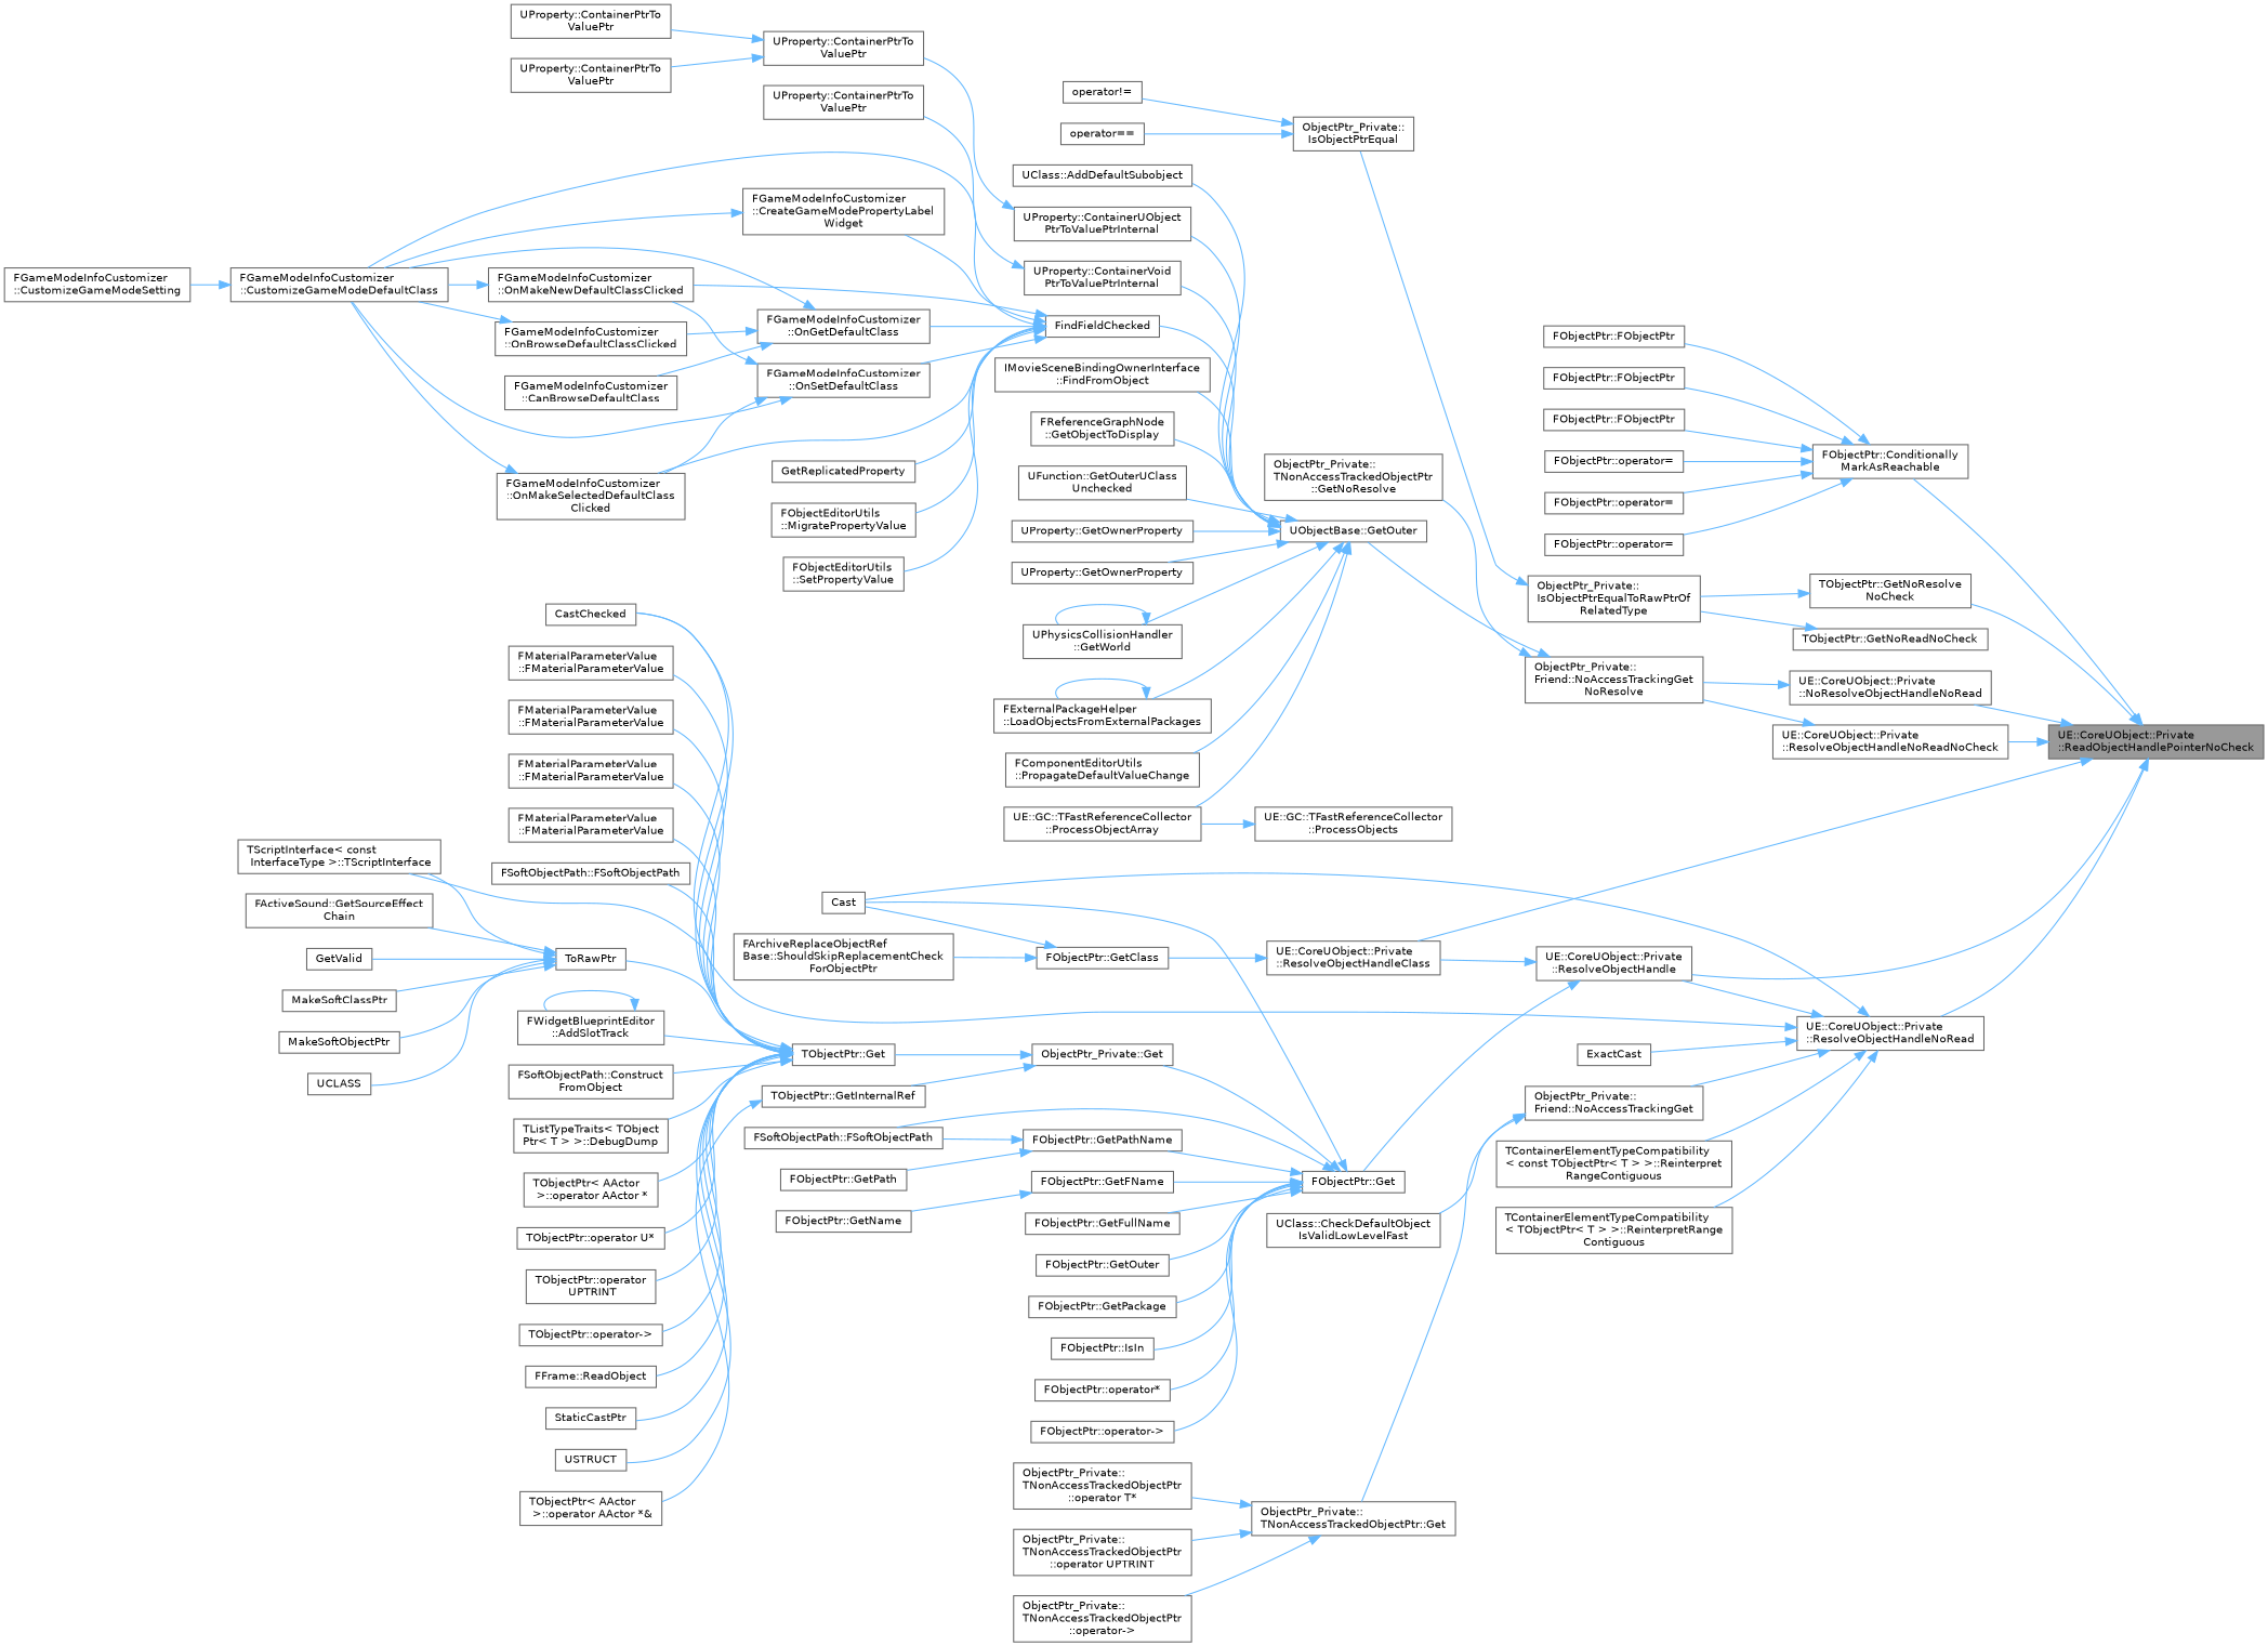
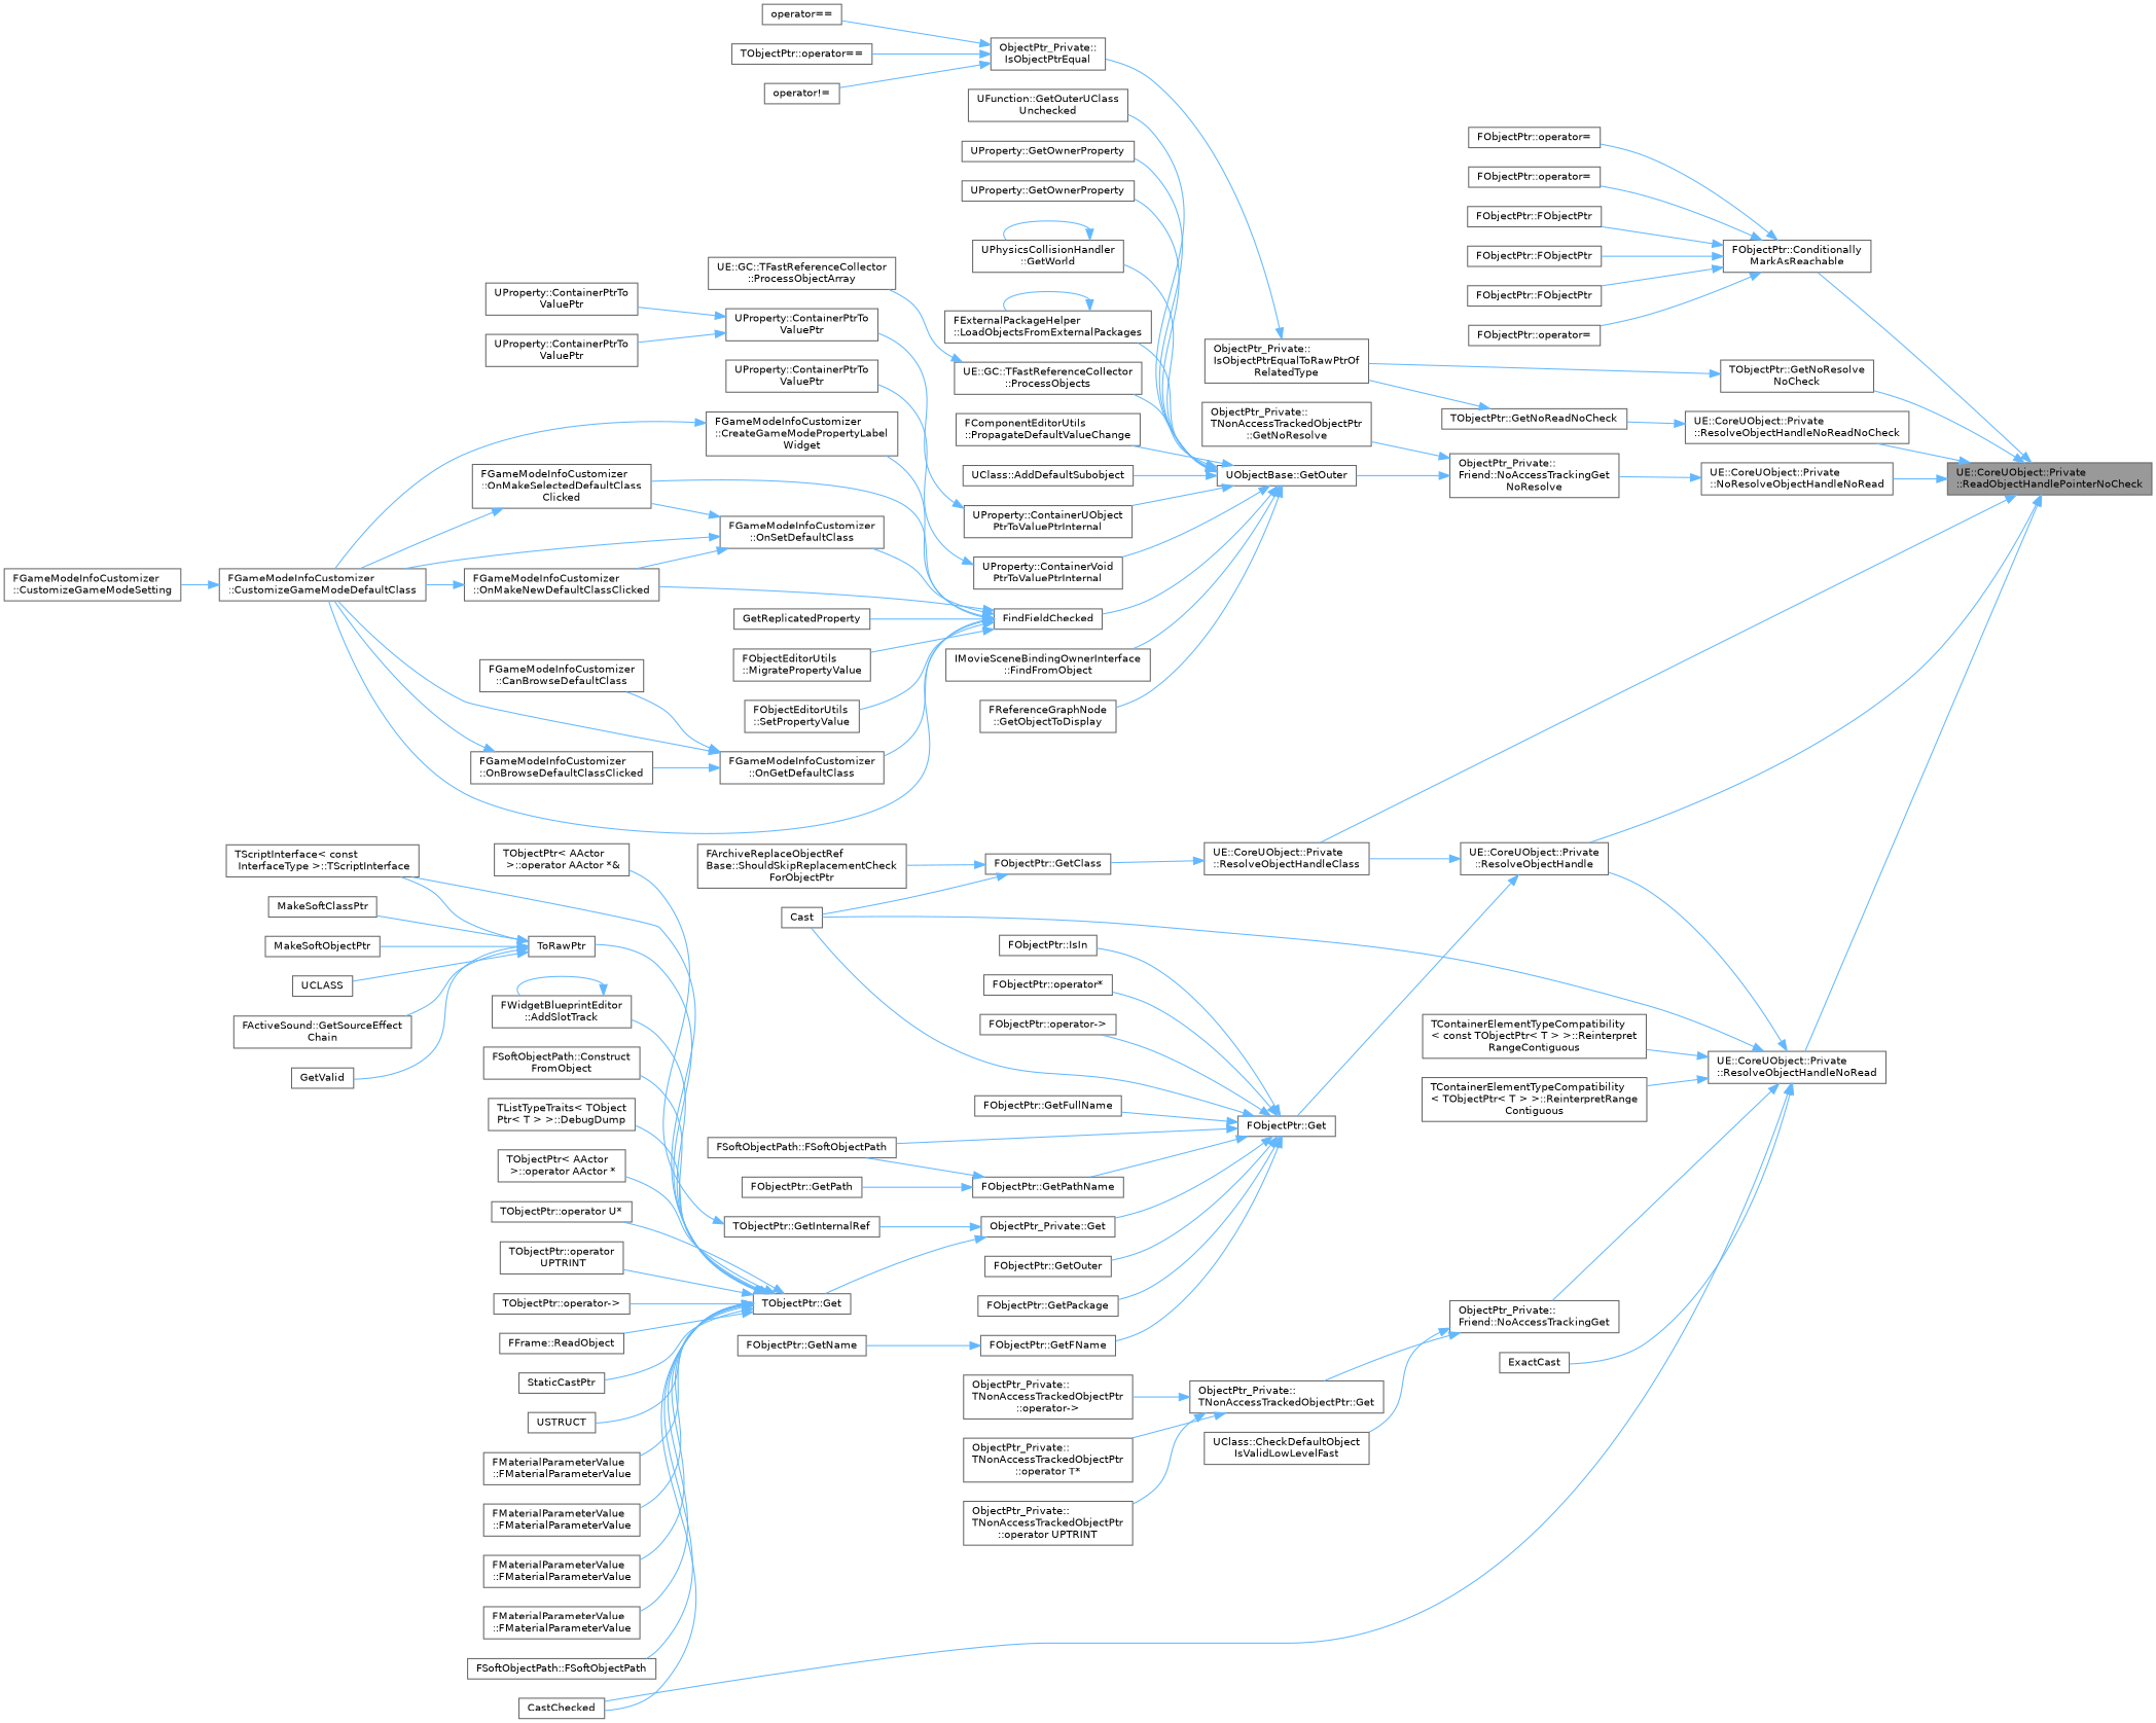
  digraph {
    rankdir=RL
    node [color=grey40 fillcolor=white fontname=Helvetica fontsize=10 shape=box style=filled]
    edge [color=steelblue1 dir=back fontname=Helvetica fontsize=10 labelfontname=Helvetica labelfontsize=10 style=solid]
    n1 [color=gray40 fillcolor=grey60 fontcolor=black height=0.2 label="UE::CoreUObject::Private\l::ReadObjectHandlePointerNoCheck" width=0.4]
    n2 [height=0.2 label="FObjectPtr::Conditionally\lMarkAsReachable" width=0.4]
    n3 [height=0.2 label="TObjectPtr::GetNoResolve\lNoCheck" width=0.4]
    n4 [height=0.2 label="UE::CoreUObject::Private\l::NoResolveObjectHandleNoRead" width=0.4]
    n5 [height=0.2 label="UE::CoreUObject::Private\l::ResolveObjectHandle" width=0.4]
    n6 [height=0.2 label="UE::CoreUObject::Private\l::ResolveObjectHandleClass" width=0.4]
    n7 [height=0.2 label="UE::CoreUObject::Private\l::ResolveObjectHandleNoRead" width=0.4]
    n8 [height=0.2 label="UE::CoreUObject::Private\l::ResolveObjectHandleNoReadNoCheck" width=0.4]
    n9 [height=0.2 label="FObjectPtr::FObjectPtr" width=0.4]
    n10 [height=0.2 label="FObjectPtr::FObjectPtr" width=0.4]
    n11 [height=0.2 label="FObjectPtr::FObjectPtr" width=0.4]
    n12 [height=0.2 label="FObjectPtr::operator=" width=0.4]
    n13 [height=0.2 label="FObjectPtr::operator=" width=0.4]
    n14 [height=0.2 label="FObjectPtr::operator=" width=0.4]
    n15 [height=0.2 label="ObjectPtr_Private::\lIsObjectPtrEqualToRawPtrOf\lRelatedType" width=0.4]
    n16 [height=0.2 label="ObjectPtr_Private::\lFriend::NoAccessTrackingGet\lNoResolve" width=0.4]
    n17 [height=0.2 label="FObjectPtr::Get" width=0.4]
    n18 [height=0.2 label="FObjectPtr::GetClass" width=0.4]
    n19 [height=0.2 label=Cast width=0.4]
    n20 [height=0.2 label=CastChecked width=0.4]
    n21 [height=0.2 label=ExactCast width=0.4]
    n22 [height=0.2 label="ObjectPtr_Private::\lFriend::NoAccessTrackingGet" width=0.4]
    n23 [height=0.2 label="TContainerElementTypeCompatibility\l\< const TObjectPtr\< T \> \>::Reinterpret\lRangeContiguous" width=0.4]
    n24 [height=0.2 label="TContainerElementTypeCompatibility\l\< TObjectPtr\< T \> \>::ReinterpretRange\lContiguous" width=0.4]
    n25 [height=0.2 label="TObjectPtr::GetNoReadNoCheck" width=0.4]
    n26 [height=0.2 label="ObjectPtr_Private::\lIsObjectPtrEqual" width=0.4]
    n27 [height=0.2 label="operator!=" width=0.4]
    n28 [height=0.2 label="operator==" width=0.4]
+   n29 [height=0.2 label="TObjectPtr::operator==" width=0.4]
    n30 [height=0.2 label="ObjectPtr_Private::\lTNonAccessTrackedObjectPtr\l::GetNoResolve" width=0.4]
    n31 [height=0.2 label="UObjectBase::GetOuter" width=0.4]
    n32 [height=0.2 label="UClass::AddDefaultSubobject" width=0.4]
    n33 [height=0.2 label="UProperty::ContainerUObject\lPtrToValuePtrInternal" width=0.4]
    n34 [height=0.2 label="UProperty::ContainerVoid\lPtrToValuePtrInternal" width=0.4]
    n35 [height=0.2 label=FindFieldChecked width=0.4]
    n36 [height=0.2 label="IMovieSceneBindingOwnerInterface\l::FindFromObject" width=0.4]
    n37 [height=0.2 label="FReferenceGraphNode\l::GetObjectToDisplay" width=0.4]
    n38 [height=0.2 label="UFunction::GetOuterUClass\lUnchecked" width=0.4]
    n39 [height=0.2 label="UProperty::GetOwnerProperty" width=0.4]
    n40 [height=0.2 label="UProperty::GetOwnerProperty" width=0.4]
    n41 [height=0.2 label="UPhysicsCollisionHandler\l::GetWorld" width=0.4]
    n42 [height=0.2 label="FExternalPackageHelper\l::LoadObjectsFromExternalPackages" width=0.4]
    n43 [height=0.2 label="UE::GC::TFastReferenceCollector\l::ProcessObjects" width=0.4]
    n44 [height=0.2 label="FComponentEditorUtils\l::PropagateDefaultValueChange" width=0.4]
    n45 [height=0.2 label="UProperty::ContainerPtrTo\lValuePtr" width=0.4]
    n46 [height=0.2 label="UProperty::ContainerPtrTo\lValuePtr" width=0.4]
    n47 [height=0.2 label="FGameModeInfoCustomizer\l::CreateGameModePropertyLabel\lWidget" width=0.4]
    n48 [height=0.2 label="FGameModeInfoCustomizer\l::CustomizeGameModeDefaultClass" width=0.4]
    n49 [height=0.2 label=GetReplicatedProperty width=0.4]
    n50 [height=0.2 label="FObjectEditorUtils\l::MigratePropertyValue" width=0.4]
    n51 [height=0.2 label="FGameModeInfoCustomizer\l::OnGetDefaultClass" width=0.4]
    n52 [height=0.2 label="FGameModeInfoCustomizer\l::OnMakeNewDefaultClassClicked" width=0.4]
    n53 [height=0.2 label="FGameModeInfoCustomizer\l::OnMakeSelectedDefaultClass\lClicked" width=0.4]
    n54 [height=0.2 label="FGameModeInfoCustomizer\l::OnSetDefaultClass" width=0.4]
    n55 [height=0.2 label="FObjectEditorUtils\l::SetPropertyValue" width=0.4]
    n56 [height=0.2 label="UE::GC::TFastReferenceCollector\l::ProcessObjectArray" width=0.4]
    n57 [height=0.2 label="UProperty::ContainerPtrTo\lValuePtr" width=0.4]
    n58 [height=0.2 label="UProperty::ContainerPtrTo\lValuePtr" width=0.4]
    n59 [height=0.2 label="FGameModeInfoCustomizer\l::CustomizeGameModeSetting" width=0.4]
    n60 [height=0.2 label="FGameModeInfoCustomizer\l::CanBrowseDefaultClass" width=0.4]
    n61 [height=0.2 label="FGameModeInfoCustomizer\l::OnBrowseDefaultClassClicked" width=0.4]
    n62 [height=0.2 label="FSoftObjectPath::FSoftObjectPath" width=0.4]
    n63 [height=0.2 label="ObjectPtr_Private::Get" width=0.4]
    n64 [height=0.2 label="FObjectPtr::GetFName" width=0.4]
    n65 [height=0.2 label="FObjectPtr::GetFullName" width=0.4]
    n66 [height=0.2 label="FObjectPtr::GetOuter" width=0.4]
    n67 [height=0.2 label="FObjectPtr::GetPackage" width=0.4]
    n68 [height=0.2 label="FObjectPtr::GetPathName" width=0.4]
    n69 [height=0.2 label="FObjectPtr::IsIn" width=0.4]
    n70 [height=0.2 label="FObjectPtr::operator*" width=0.4]
    n71 [height=0.2 label="FObjectPtr::operator-\>" width=0.4]
    n72 [height=0.2 label="TObjectPtr::Get" width=0.4]
    n73 [height=0.2 label="TObjectPtr::GetInternalRef" width=0.4]
    n74 [height=0.2 label="FObjectPtr::GetName" width=0.4]
    n75 [height=0.2 label="FObjectPtr::GetPath" width=0.4]
    n76 [height=0.2 label="FMaterialParameterValue\l::FMaterialParameterValue" width=0.4]
    n77 [height=0.2 label="FMaterialParameterValue\l::FMaterialParameterValue" width=0.4]
    n78 [height=0.2 label="FMaterialParameterValue\l::FMaterialParameterValue" width=0.4]
    n79 [height=0.2 label="FMaterialParameterValue\l::FMaterialParameterValue" width=0.4]
    n80 [height=0.2 label="FSoftObjectPath::FSoftObjectPath" width=0.4]
    n81 [height=0.2 label="TScriptInterface\< const\l InterfaceType \>::TScriptInterface" width=0.4]
    n82 [height=0.2 label="FWidgetBlueprintEditor\l::AddSlotTrack" width=0.4]
    n83 [height=0.2 label="FSoftObjectPath::Construct\lFromObject" width=0.4]
    n84 [height=0.2 label="TListTypeTraits\< TObject\lPtr\< T \> \>::DebugDump" width=0.4]
    n85 [height=0.2 label="TObjectPtr\< AActor\l \>::operator AActor *" width=0.4]
    n86 [height=0.2 label="TObjectPtr::operator U*" width=0.4]
    n87 [height=0.2 label="TObjectPtr::operator\l UPTRINT" width=0.4]
    n88 [height=0.2 label="TObjectPtr::operator-\>" width=0.4]
    n89 [height=0.2 label="FFrame::ReadObject" width=0.4]
    n90 [height=0.2 label=StaticCastPtr width=0.4]
    n91 [height=0.2 label=ToRawPtr width=0.4]
    n92 [height=0.2 label=USTRUCT width=0.4]
    n93 [height=0.2 label="TObjectPtr\< AActor\l \>::operator AActor *&" width=0.4]
    n94 [height=0.2 label="FActiveSound::GetSourceEffect\lChain" width=0.4]
    n95 [height=0.2 label=GetValid width=0.4]
    n96 [height=0.2 label=MakeSoftClassPtr width=0.4]
    n97 [height=0.2 label=MakeSoftObjectPtr width=0.4]
    n98 [height=0.2 label=UCLASS width=0.4]
    n99 [height=0.2 label="FArchiveReplaceObjectRef\lBase::ShouldSkipReplacementCheck\lForObjectPtr" width=0.4]
    n100 [height=0.2 label="UClass::CheckDefaultObject\lIsValidLowLevelFast" width=0.4]
    n101 [height=0.2 label="ObjectPtr_Private::\lTNonAccessTrackedObjectPtr::Get" width=0.4]
    n102 [height=0.2 label="ObjectPtr_Private::\lTNonAccessTrackedObjectPtr\l::operator T*" width=0.4]
    n103 [height=0.2 label="ObjectPtr_Private::\lTNonAccessTrackedObjectPtr\l::operator UPTRINT" width=0.4]
    n104 [height=0.2 label="ObjectPtr_Private::\lTNonAccessTrackedObjectPtr\l::operator-\>" width=0.4]
    n1 -> n2
    n1 -> n3
    n1 -> n4
    n1 -> n5
    n1 -> n6
    n1 -> n7
    n1 -> n8
    n2 -> n9
    n2 -> n10
    n2 -> n11
    n2 -> n12
    n2 -> n13
    n2 -> n14
    n3 -> n15
    n4 -> n16
    n5 -> n6
    n5 -> n17
    n6 -> n18
    n7 -> n5
    n7 -> n19
    n7 -> n20
    n7 -> n21
    n7 -> n22
    n7 -> n23
    n7 -> n24
-   n8 -> n16
+   n8 -> n25
    n15 -> n26
    n16 -> n30
    n16 -> n31
    n17 -> n19
    n17 -> n62
    n17 -> n63
    n17 -> n64
    n17 -> n65
    n17 -> n66
    n17 -> n67
    n17 -> n68
    n17 -> n69
    n17 -> n70
    n17 -> n71
    n18 -> n19
    n18 -> n99
    n22 -> n100
    n22 -> n101
    n25 -> n15
    n26 -> n27
    n26 -> n28
+   n26 -> n29
    n31 -> n32
    n31 -> n33
    n31 -> n34
    n31 -> n35
    n31 -> n36
    n31 -> n37
    n31 -> n38
    n31 -> n39
    n31 -> n40
    n31 -> n41
    n31 -> n42
-   n31 -> n56
+   n31 -> n43
    n31 -> n44
    n33 -> n45
    n34 -> n46
    n35 -> n47
    n35 -> n48
    n35 -> n49
    n35 -> n50
    n35 -> n51
    n35 -> n52
    n35 -> n53
    n35 -> n54
    n35 -> n55
    n41 -> n41
    n42 -> n42
    n43 -> n56
    n45 -> n57
    n45 -> n58
    n47 -> n48
    n48 -> n59
    n51 -> n48
    n51 -> n60
    n51 -> n61
    n52 -> n48
    n53 -> n48
    n54 -> n48
    n54 -> n52
    n54 -> n53
    n61 -> n48
    n63 -> n72
    n63 -> n73
    n64 -> n74
    n68 -> n62
    n68 -> n75
    n72 -> n20
    n72 -> n76
    n72 -> n77
    n72 -> n78
    n72 -> n79
    n72 -> n80
    n72 -> n81
    n72 -> n82
    n72 -> n83
    n72 -> n84
    n72 -> n85
    n72 -> n86
    n72 -> n87
    n72 -> n88
    n72 -> n89
    n72 -> n90
    n72 -> n91
    n72 -> n92
    n73 -> n93
    n82 -> n82
    n91 -> n81
    n91 -> n94
    n91 -> n95
    n91 -> n96
    n91 -> n97
    n91 -> n98
    n101 -> n102
    n101 -> n103
    n101 -> n104
  }
